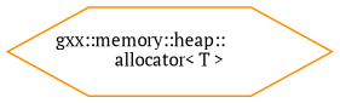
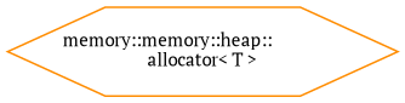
  digraph {
    rankdir=LR
    fontname="PT Serif"
-   n1 [color=darkorange fillcolor=white fontname="PT Serif" fontsize=10 height=0.2 label="gxx::memory::heap::\lallocator\< T \>" shape=hexagon style=filled width=0.4]
+   n1 [color=darkorange fillcolor=white fontname="PT Serif" fontsize=10 height=0.2 label="memory::memory::heap::\lallocator\< T \>" shape=hexagon style=filled width=0.4]
  }
